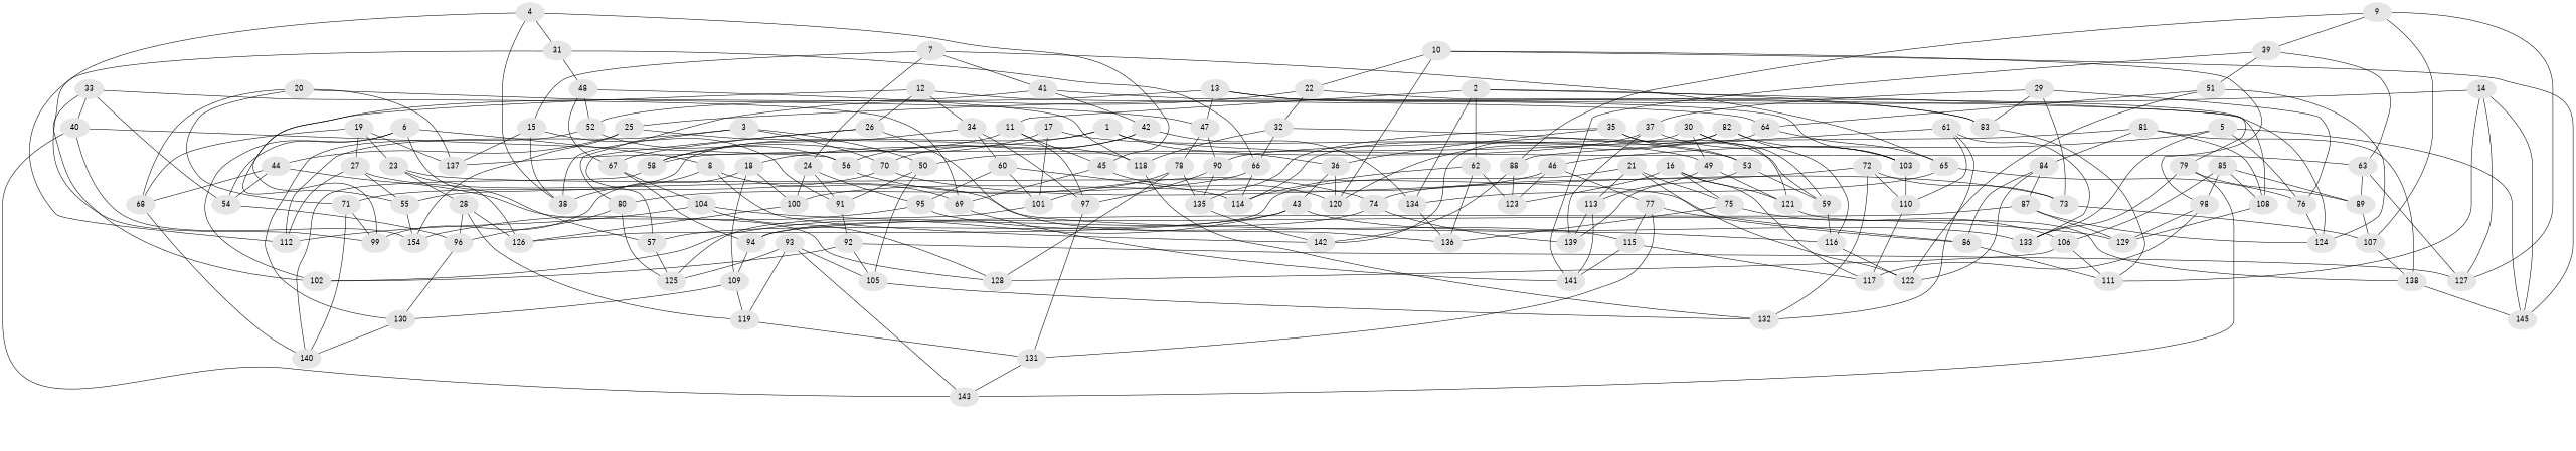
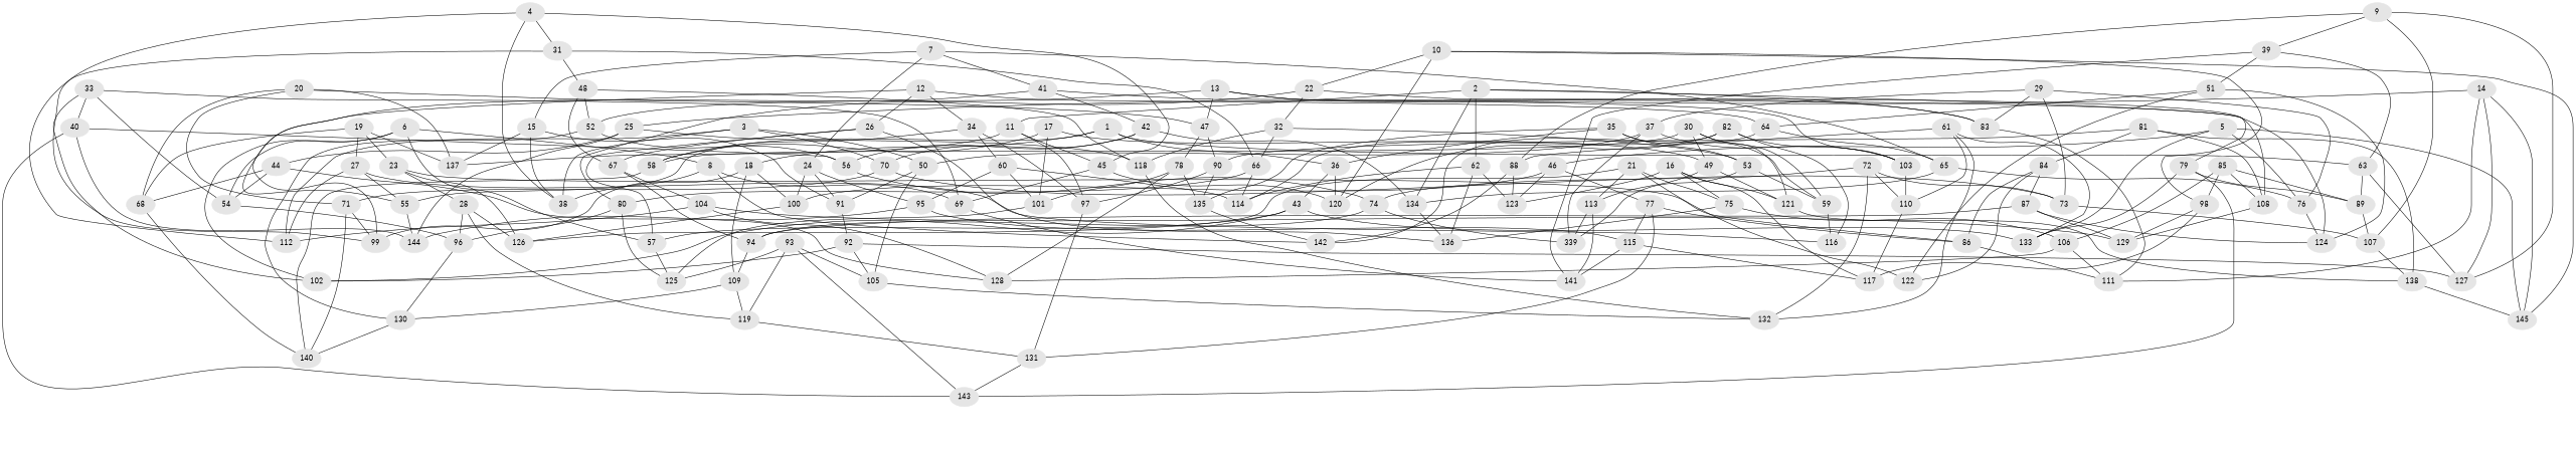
  graph {
    fontname=Lato
    node [color=gray90 fontname=Lato style=filled]
    edge [fontname=Lato]
    1
    18
    36
    55
    63
    99
    100
    109
    120
    43
-   144 [label=154]
+   144
    127
    89
    2
    11
    62
    83
    134
    79
    45
    97
    137
    123
    136
    114
    111
    3
    38
    50
    70
    112
    91
    105
    71
    73
    4
    31
    48
    66
    69
    5
    46
    76
    133
    145
    77
    124
    6
    8
    54
    57
    102
    142
    96
    125
    7
    15
    24
    41
    65
    95
    42
    141
    9
    39
    88
    107
    51
    138
    10
    22
    98
    32
    80
    108
    117
    129
    131
    12
    26
    34
    64
    67
    58
    60
    13
    47
    52
    103
    78
    90
    56
    130
    110
    14
    25
    44
    118
    92
    16
    75
    121
    106
    17
    49
    101
    113
    140
    143
    126
    119
    19
    23
    27
    68
    28
    86
    116
    20
    21
    122
-   139
+   139 [label=339]
    53
    115
    128
    132
    94
    104
    29
    37
    30
    59
    33
    40
    35
    135
    74
    61
    72
    81
    84
    87
    82
    85
    93
    1 -- 18
    1 -- 36
    1 -- 55
    1 -- 63
    18 -- 99
    18 -- 100
    18 -- 109
    36 -- 120
    36 -- 43
    55 -- 144
    63 -- 127
    63 -- 89
    100 -- 126
    109 -- 130
    109 -- 119
    43 -- 133
    43 -- 57
    43 -- 102
    89 -- 107
    2 -- 11
    2 -- 62
    2 -- 83
    2 -- 134
    2 -- 79
    11 -- 45
    11 -- 97
    11 -- 137
    62 -- 123
    62 -- 136
    62 -- 114
    83 -- 111
    134 -- 136
    79 -- 89
    79 -- 133
    79 -- 143
    45 -- 120
    45 -- 69
    97 -- 131
    3 -- 38
    3 -- 50
    3 -- 70
    3 -- 112
    50 -- 91
    50 -- 105
    70 -- 71
    70 -- 73
    91 -- 92
    105 -- 132
    71 -- 99
    71 -- 140
    73 -- 107
    4 -- 99
    4 -- 45
    4 -- 38
    4 -- 31
    31 -- 112
    31 -- 48
    31 -- 66
    48 -- 67
    48 -- 52
    48 -- 118
    66 -- 114
    66 -- 80
    69 -- 141
    5 -- 46
    5 -- 76
    5 -- 133
    5 -- 145
    46 -- 100
    46 -- 123
    46 -- 77
    76 -- 124
    77 -- 131
    77 -- 86
    77 -- 115
    6 -- 8
    6 -- 54
    6 -- 57
    6 -- 102
    8 -- 38
    8 -- 69
    8 -- 142
    54 -- 96
    57 -- 125
    96 -- 130
    7 -- 15
    7 -- 24
    7 -- 41
    7 -- 65
    15 -- 137
    15 -- 38
    15 -- 91
    24 -- 100
    24 -- 91
    24 -- 95
    41 -- 99
    41 -- 124
    41 -- 42
    65 -- 134
    65 -- 76
    95 -- 144
    95 -- 115
    42 -- 134
    42 -- 70
    42 -- 56
    9 -- 127
    9 -- 39
    9 -- 88
    9 -- 107
    39 -- 63
    39 -- 141
    39 -- 51
    88 -- 123
    88 -- 142
    107 -- 138
    51 -- 124
    51 -- 64
    51 -- 122
    138 -- 145
    10 -- 120
    10 -- 145
    10 -- 22
    10 -- 98
    22 -- 32
    22 -- 80
    22 -- 108
    98 -- 117
    98 -- 129
    32 -- 66
    32 -- 118
    32 -- 53
    80 -- 96
    80 -- 125
    108 -- 129
    131 -- 143
    12 -- 55
    12 -- 26
    12 -- 34
    12 -- 64
    26 -- 136
    26 -- 57
    26 -- 67
    34 -- 97
    34 -- 58
    34 -- 60
    64 -- 142
    64 -- 65
    67 -- 94
    67 -- 104
    58 -- 140
    60 -- 114
    60 -- 95
    60 -- 101
    13 -- 83
    13 -- 47
    13 -- 52
    13 -- 103
    47 -- 78
    47 -- 90
    52 -- 56
    52 -- 130
    103 -- 110
    78 -- 101
    78 -- 128
    78 -- 135
    90 -- 97
    90 -- 135
    56 -- 74
    130 -- 140
    110 -- 117
    14 -- 127
    14 -- 111
    14 -- 145
    14 -- 25
    25 -- 144
    25 -- 44
    25 -- 118
    44 -- 54
    44 -- 68
    44 -- 128
    118 -- 132
    92 -- 127
    92 -- 105
    92 -- 102
    16 -- 123
    16 -- 117
    16 -- 75
    16 -- 121
    75 -- 136
    75 -- 106
    121 -- 138
    106 -- 111
    106 -- 128
    17 -- 58
    17 -- 49
    17 -- 101
    49 -- 121
    49 -- 113
    101 -- 125
    113 -- 141
    113 -- 139
    119 -- 131
    19 -- 137
    19 -- 23
    19 -- 27
    19 -- 68
    23 -- 126
    23 -- 28
    23 -- 86
    27 -- 55
    27 -- 112
    27 -- 116
    68 -- 140
    28 -- 96
    28 -- 126
    28 -- 119
    86 -- 111
-   116 -- 122
    20 -- 137
    20 -- 71
    20 -- 47
    20 -- 68
    21 -- 75
    21 -- 113
    21 -- 126
    21 -- 122
    53 -- 139
    53 -- 59
    115 -- 141
    115 -- 117
    94 -- 109
    104 -- 112
    104 -- 129
    104 -- 128
    29 -- 83
    29 -- 73
    29 -- 76
    29 -- 37
    37 -- 50
    37 -- 103
    37 -- 139
    30 -- 58
    30 -- 121
    30 -- 49
    30 -- 59
    59 -- 116
    33 -- 69
    33 -- 54
    33 -- 102
    33 -- 40
    40 -- 144
    40 -- 56
    40 -- 143
    35 -- 36
    35 -- 53
    35 -- 59
    35 -- 135
    135 -- 142
    74 -- 139
    74 -- 94
    61 -- 133
    61 -- 88
    61 -- 110
    61 -- 132
    72 -- 73
    72 -- 110
    72 -- 132
    72 -- 74
    81 -- 138
    81 -- 108
    81 -- 90
    81 -- 84
    84 -- 86
    84 -- 122
    84 -- 87
    87 -- 124
    87 -- 129
    87 -- 94
    82 -- 120
    82 -- 114
    82 -- 103
    82 -- 116
    85 -- 89
    85 -- 98
    85 -- 108
    85 -- 106
    93 -- 105
    93 -- 125
    93 -- 143
    93 -- 119
  }
